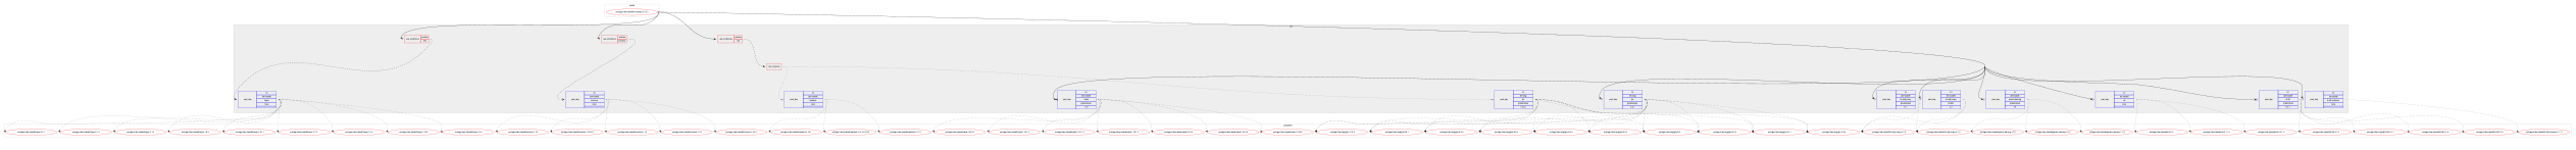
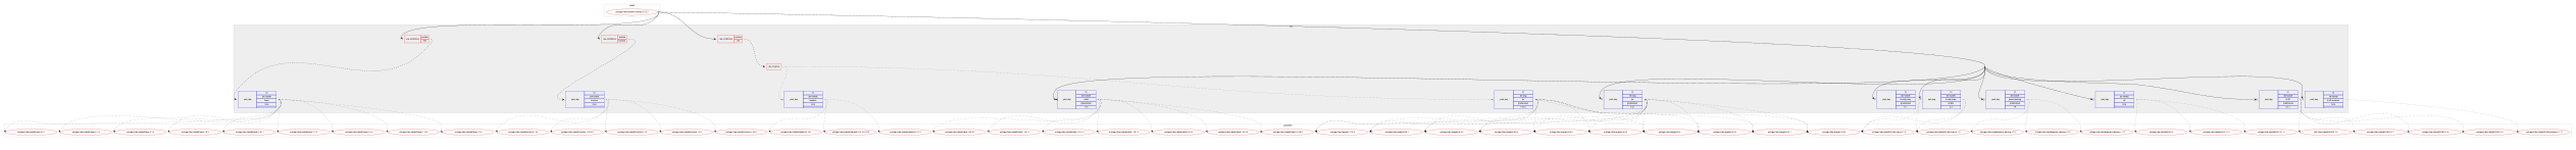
  digraph {
    compound=true
    concentrate=true
    fontname="Open Sans"
    fontsize=10
    newrank=true
    rankdir=TB
    ranksep=1.5
    node [color=red fontname="Open Sans" fontsize=10]
    edge [arrowhead=vee fontname="Open Sans" headport=w style=dotted tailport=e weight=100]
    n1 [label="portage://dev-haskell/th-orphans-0.13.3" width=4]
    n2 [color=blue label=<<TABLE BORDER="0" CELLBORDER="1" CELLSPACING="0" CELLPADDING="4" WIDTH="220"><TR><TD ROWSPAN="6" CELLPADDING="30">pack_dep</TD></TR><TR><TD WIDTH="110">no</TD></TR><TR><TD>dev-haskell</TD></TR><TR><TD>haddock</TD></TR><TR><TD>none</TD></TR><TR><TD></TD></TR></TABLE>> shape=none]
    n3 [color=blue label=<<TABLE BORDER="0" CELLBORDER="1" CELLSPACING="0" CELLPADDING="4" WIDTH="220"><TR><TD ROWSPAN="6" CELLPADDING="30">pack_dep</TD></TR><TR><TD WIDTH="110">no</TD></TR><TR><TD>dev-lang</TD></TR><TR><TD>ghc</TD></TR><TR><TD>greaterequal</TD></TR><TR><TD>7.10.2</TD></TR></TABLE>> shape=none]
    n4 [label=<<TABLE BORDER="0" CELLBORDER="1" CELLSPACING="0" CELLPADDING="4"><TR><TD CELLPADDING="10">any_of_group</TD></TR></TABLE>> shape=none]
    n5 [label=<<TABLE BORDER="0" CELLBORDER="1" CELLSPACING="0" CELLPADDING="4"><TR><TD ROWSPAN="3" CELLPADDING="10">use_conditional</TD></TR><TR><TD>positive</TD></TR><TR><TD>doc</TD></TR></TABLE>> shape=none]
    n6 [color=blue label=<<TABLE BORDER="0" CELLBORDER="1" CELLSPACING="0" CELLPADDING="4" WIDTH="220"><TR><TD ROWSPAN="6" CELLPADDING="30">pack_dep</TD></TR><TR><TD WIDTH="110">no</TD></TR><TR><TD>dev-haskell</TD></TR><TR><TD>hscolour</TD></TR><TR><TD>none</TD></TR><TR><TD></TD></TR></TABLE>> shape=none]
    n7 [label=<<TABLE BORDER="0" CELLBORDER="1" CELLSPACING="0" CELLPADDING="4"><TR><TD ROWSPAN="3" CELLPADDING="10">use_conditional</TD></TR><TR><TD>positive</TD></TR><TR><TD>hscolour</TD></TR></TABLE>> shape=none]
    n8 [color=blue label=<<TABLE BORDER="0" CELLBORDER="1" CELLSPACING="0" CELLPADDING="4" WIDTH="220"><TR><TD ROWSPAN="6" CELLPADDING="30">pack_dep</TD></TR><TR><TD WIDTH="110">no</TD></TR><TR><TD>dev-haskell</TD></TR><TR><TD>hspec</TD></TR><TR><TD>none</TD></TR><TR><TD></TD></TR></TABLE>> shape=none]
    n9 [label=<<TABLE BORDER="0" CELLBORDER="1" CELLSPACING="0" CELLPADDING="4"><TR><TD ROWSPAN="3" CELLPADDING="10">use_conditional</TD></TR><TR><TD>positive</TD></TR><TR><TD>test</TD></TR></TABLE>> shape=none]
    n10 [color=blue label=<<TABLE BORDER="0" CELLBORDER="1" CELLSPACING="0" CELLPADDING="4" WIDTH="220"><TR><TD ROWSPAN="6" CELLPADDING="30">pack_dep</TD></TR><TR><TD WIDTH="110">no</TD></TR><TR><TD>dev-haskell</TD></TR><TR><TD>cabal</TD></TR><TR><TD>greaterequal</TD></TR><TR><TD>1.10</TD></TR></TABLE>> shape=none]
    n11 [color=blue label=<<TABLE BORDER="0" CELLBORDER="1" CELLSPACING="0" CELLPADDING="4" WIDTH="220"><TR><TD ROWSPAN="6" CELLPADDING="30">pack_dep</TD></TR><TR><TD WIDTH="110">no</TD></TR><TR><TD>dev-haskell</TD></TR><TR><TD>generic-deriving</TD></TR><TR><TD>greaterequal</TD></TR><TR><TD>1.9</TD></TR></TABLE>> shape=none]
    n12 [color=blue label=<<TABLE BORDER="0" CELLBORDER="1" CELLSPACING="0" CELLPADDING="4" WIDTH="220"><TR><TD ROWSPAN="6" CELLPADDING="30">pack_dep</TD></TR><TR><TD WIDTH="110">no</TD></TR><TR><TD>dev-haskell</TD></TR><TR><TD>mtl</TD></TR><TR><TD>none</TD></TR><TR><TD></TD></TR></TABLE>> shape=none]
    n13 [color=blue label=<<TABLE BORDER="0" CELLBORDER="1" CELLSPACING="0" CELLPADDING="4" WIDTH="220"><TR><TD ROWSPAN="6" CELLPADDING="30">pack_dep</TD></TR><TR><TD WIDTH="110">no</TD></TR><TR><TD>dev-haskell</TD></TR><TR><TD>th-lift</TD></TR><TR><TD>greaterequal</TD></TR><TR><TD>0.7.1</TD></TR></TABLE>> shape=none]
    n14 [color=blue label=<<TABLE BORDER="0" CELLBORDER="1" CELLSPACING="0" CELLPADDING="4" WIDTH="220"><TR><TD ROWSPAN="6" CELLPADDING="30">pack_dep</TD></TR><TR><TD WIDTH="110">no</TD></TR><TR><TD>dev-haskell</TD></TR><TR><TD>th-lift-instances</TD></TR><TR><TD>none</TD></TR><TR><TD></TD></TR></TABLE>> shape=none]
    n15 [color=blue label=<<TABLE BORDER="0" CELLBORDER="1" CELLSPACING="0" CELLPADDING="4" WIDTH="220"><TR><TD ROWSPAN="6" CELLPADDING="30">pack_dep</TD></TR><TR><TD WIDTH="110">no</TD></TR><TR><TD>dev-haskell</TD></TR><TR><TD>th-reify-many</TD></TR><TR><TD>greaterequal</TD></TR><TR><TD>0.1</TD></TR></TABLE>> shape=none]
    n16 [color=blue label=<<TABLE BORDER="0" CELLBORDER="1" CELLSPACING="0" CELLPADDING="4" WIDTH="220"><TR><TD ROWSPAN="6" CELLPADDING="30">pack_dep</TD></TR><TR><TD WIDTH="110">no</TD></TR><TR><TD>dev-haskell</TD></TR><TR><TD>th-reify-many</TD></TR><TR><TD>smaller</TD></TR><TR><TD>0.2</TD></TR></TABLE>> shape=none]
    n17 [color=blue label=<<TABLE BORDER="0" CELLBORDER="1" CELLSPACING="0" CELLPADDING="4" WIDTH="220"><TR><TD ROWSPAN="6" CELLPADDING="30">pack_dep</TD></TR><TR><TD WIDTH="110">no</TD></TR><TR><TD>dev-lang</TD></TR><TR><TD>ghc</TD></TR><TR><TD>greaterequal</TD></TR><TR><TD>7.4.1</TD></TR></TABLE>> shape=none]
    n18 [label="portage://dev-lang/ghc-7.10.9" width=4]
    n19 [label="portage://dev-lang/ghc-7.8.4" width=4]
    n20 [label="portage://dev-lang/ghc-8.2.1" width=4]
    n21 [label="portage://dev-lang/ghc-8.2.2" width=4]
    n22 [label="portage://dev-lang/ghc-8.4.1" width=4]
    n23 [label="portage://dev-lang/ghc-8.4.2" width=4]
    n24 [label="portage://dev-lang/ghc-8.4.3" width=4]
    n25 [label="portage://dev-lang/ghc-8.6.4" width=4]
    n26 [label="portage://dev-lang/ghc-8.6.5" width=4]
    n27 [label="portage://dev-lang/ghc-8.8.1" width=4]
    n28 [label="portage://dev-haskell/haddock-2.14.3.0.7.8.3" width=4]
    n29 [label="portage://dev-haskell/haddock-2.16.1" width=4]
    n30 [label="portage://dev-haskell/haddock-2.17.2" width=4]
    n31 [label="portage://dev-haskell/hscolour-1.19" width=4]
    n32 [label="portage://dev-haskell/hscolour-1.20.3-r1" width=4]
    n33 [label="portage://dev-haskell/hscolour-1.22" width=4]
    n34 [label="portage://dev-haskell/hscolour-1.23-r1" width=4]
    n35 [label="portage://dev-haskell/hscolour-1.24" width=4]
    n36 [label="portage://dev-haskell/hspec-1.10.0" width=4]
    n37 [label="portage://dev-haskell/hspec-1.5.4" width=4]
    n38 [label="portage://dev-haskell/hspec-1.7.2.1" width=4]
    n39 [label="portage://dev-haskell/hspec-1.8.1.1" width=4]
    n40 [label="portage://dev-haskell/hspec-1.8.3" width=4]
    n41 [label="portage://dev-haskell/hspec-2.1.2" width=4]
    n42 [label="portage://dev-haskell/hspec-2.1.4" width=4]
    n43 [label="portage://dev-haskell/hspec-2.2.1" width=4]
    n44 [label="portage://dev-haskell/hspec-2.2.4" width=4]
    n45 [label="portage://dev-haskell/cabal-1.18.1.2" width=4]
    n46 [label="portage://dev-haskell/cabal-1.18.1.3" width=4]
    n47 [label="portage://dev-haskell/cabal-1.18.1.5" width=4]
    n48 [label="portage://dev-haskell/cabal-1.20.0.2" width=4]
    n49 [label="portage://dev-haskell/cabal-1.22.8.0" width=4]
    n50 [label="portage://dev-haskell/cabal-1.24.2.0" width=4]
    n51 [label="portage://dev-haskell/cabal-2.0.0.2" width=4]
    n52 [label="portage://dev-haskell/generic-deriving-1.11.1" width=4]
    n53 [label="portage://dev-haskell/generic-deriving-1.6.3" width=4]
    n54 [label="portage://dev-haskell/generic-deriving-1.7.0" width=4]
    n55 [label="portage://dev-haskell/mtl-2.1.3.1" width=4]
    n56 [label="portage://dev-haskell/mtl-2.2.1" width=4]
    n57 [label="portage://dev-haskell/mtl-2.2.1-r1" width=4]
-   n58 [label="portage://dev-haskell/th-lift-0.7.2" width=4]
+   n58 [label="test://dev-haskell/th-lift-0.7.2" width=4]
    n59 [label="portage://dev-haskell/th-lift-0.7.5" width=4]
    n60 [label="portage://dev-haskell/th-lift-0.7.6" width=4]
    n61 [label="portage://dev-haskell/th-lift-0.7.7" width=4]
    n62 [label="portage://dev-haskell/th-lift-instances-0.1.11" width=4]
    n63 [label="portage://dev-haskell/th-reify-many-0.1.3" width=4]
    n64 [label="portage://dev-haskell/th-reify-many-0.1.6" width=4]
    subgraph cluster_1 {
      color=gray
      label=<<i>ebuild</i>>
      rank=same
      n1
    }
    subgraph cluster_2 {
      color=gray
      label=<<i>dependencies</i>>
      subgraph cluster_3 {
        color=gray
        fillcolor="#eeeeee"
        label=<<i>compile</i>>
        style=filled
        subgraph sub_4 {
          color=gray
          fillcolor="#eeeeee"
          label=<<i>compile</i>>
          style=filled
          n5
          subgraph sub_5 {
            color=gray
            fillcolor="#eeeeee"
            label=<<i>compile</i>>
            style=filled
            n4
            subgraph sub_6 {
              color=gray
              fillcolor="#eeeeee"
              label=<<i>compile</i>>
              style=filled
              n2
            }
            subgraph sub_7 {
              color=gray
              fillcolor="#eeeeee"
              label=<<i>compile</i>>
              style=filled
              n3
            }
          }
        }
        subgraph sub_8 {
          color=gray
          fillcolor="#eeeeee"
          label=<<i>compile</i>>
          style=filled
          n7
          subgraph sub_9 {
            color=gray
            fillcolor="#eeeeee"
            label=<<i>compile</i>>
            style=filled
            n6
          }
        }
        subgraph sub_10 {
          color=gray
          fillcolor="#eeeeee"
          label=<<i>compile</i>>
          style=filled
          n9
          subgraph sub_11 {
            color=gray
            fillcolor="#eeeeee"
            label=<<i>compile</i>>
            style=filled
            n8
          }
        }
        subgraph sub_12 {
          color=gray
          fillcolor="#eeeeee"
          label=<<i>compile</i>>
          style=filled
          n10
        }
      }
      subgraph cluster_13 {
        color=gray
        fillcolor="#eeeeee"
        label=<<i>compile and run</i>>
        style=filled
        subgraph sub_14 {
          color=gray
          fillcolor="#eeeeee"
          label=<<i>compile and run</i>>
          style=filled
          n11
        }
        subgraph sub_15 {
          color=gray
          fillcolor="#eeeeee"
          label=<<i>compile and run</i>>
          style=filled
          n12
        }
        subgraph sub_16 {
          color=gray
          fillcolor="#eeeeee"
          label=<<i>compile and run</i>>
          style=filled
          n13
        }
        subgraph sub_17 {
          color=gray
          fillcolor="#eeeeee"
          label=<<i>compile and run</i>>
          style=filled
          n14
        }
        subgraph sub_18 {
          color=gray
          fillcolor="#eeeeee"
          label=<<i>compile and run</i>>
          style=filled
          n15
        }
        subgraph sub_19 {
          color=gray
          fillcolor="#eeeeee"
          label=<<i>compile and run</i>>
          style=filled
          n16
        }
        subgraph sub_20 {
          color=gray
          fillcolor="#eeeeee"
          label=<<i>compile and run</i>>
          style=filled
          n17
        }
      }
      subgraph cluster_21 {
        color=gray
        fillcolor="#eeeeee"
        label=<<i>run</i>>
        style=filled
      }
    }
    subgraph cluster_22 {
      color=gray
      label=<<i>candidates</i>>
      rank=same
      subgraph sub_23 {
        color=black
        label=<<i>candidates</i>>
        nodesep=1
        rank=same
        n18
        n19
        n20
        n21
        n22
        n23
        n24
        n25
        n26
        n27
      }
      subgraph sub_24 {
        color=black
        label=<<i>candidates</i>>
        nodesep=1
        rank=same
        n28
        n29
        n30
      }
      subgraph sub_25 {
        color=black
        label=<<i>candidates</i>>
        nodesep=1
        rank=same
        n31
        n32
        n33
        n34
        n35
      }
      subgraph sub_26 {
        color=black
        label=<<i>candidates</i>>
        nodesep=1
        rank=same
        n36
        n37
        n38
        n39
        n40
        n41
        n42
        n43
        n44
      }
      subgraph sub_27 {
        color=black
        label=<<i>candidates</i>>
        nodesep=1
        rank=same
        n45
        n46
        n47
        n48
        n49
        n50
        n51
      }
      subgraph sub_28 {
        color=black
        label=<<i>candidates</i>>
        nodesep=1
        rank=same
        n52
        n53
        n54
      }
      subgraph sub_29 {
        color=black
        label=<<i>candidates</i>>
        nodesep=1
        rank=same
        n55
        n56
        n57
      }
      subgraph sub_30 {
        color=black
        label=<<i>candidates</i>>
        nodesep=1
        rank=same
        n58
        n59
        n60
        n61
      }
      subgraph sub_31 {
        color=black
        label=<<i>candidates</i>>
        nodesep=1
        rank=same
        n62
      }
      subgraph sub_32 {
        color=black
        label=<<i>candidates</i>>
        nodesep=1
        rank=same
        n63
        n64
      }
      subgraph sub_33 {
        color=black
        label=<<i>candidates</i>>
        nodesep=1
        rank=same
        n63
        n64
      }
      subgraph sub_34 {
        color=black
        label=<<i>candidates</i>>
        nodesep=1
        rank=same
        n18
        n19
        n20
        n21
        n22
        n23
        n24
        n25
        n26
        n27
      }
    }
    n1 -> n5 [style=solid weight=20]
    n1 -> n7 [style=solid weight=20]
    n1 -> n9 [style=solid weight=20]
    n1 -> n10 [style=solid weight=20]
    n1 -> n11 [arrowhead=odotvee style=solid weight=20]
    n1 -> n12 [arrowhead=odotvee style=solid weight=20]
    n1 -> n13 [arrowhead=odotvee style=solid weight=20]
    n1 -> n14 [arrowhead=odotvee style=solid weight=20]
    n1 -> n15 [arrowhead=odotvee style=solid weight=20]
    n1 -> n16 [arrowhead=odotvee style=solid weight=20]
    n1 -> n17 [arrowhead=odotvee style=solid weight=20]
    n2 -> n28
    n2 -> n29
    n2 -> n30
    n3 -> n18
    n3 -> n19
    n3 -> n20
    n3 -> n21
    n3 -> n22
    n3 -> n23
    n3 -> n24
    n3 -> n25
    n3 -> n26
    n3 -> n27
    n4 -> n2 [arrowhead=oinv weight=20]
    n4 -> n3 [arrowhead=oinv weight=20]
    n5 -> n4 [style=dashed weight=20]
    n6 -> n31
    n6 -> n32
    n6 -> n33
    n6 -> n34
    n6 -> n35
    n7 -> n6 [style=dashed weight=20]
    n8 -> n36
    n8 -> n37
    n8 -> n38
    n8 -> n39
    n8 -> n40
    n8 -> n41
    n8 -> n42
    n8 -> n43
    n8 -> n44
    n9 -> n8 [style=dashed weight=20]
    n10 -> n45
    n10 -> n46
    n10 -> n47
    n10 -> n48
    n10 -> n49
    n10 -> n50
    n10 -> n51
    n11 -> n52
    n11 -> n53
    n11 -> n54
    n12 -> n55
    n12 -> n56
    n12 -> n57
    n13 -> n58
    n13 -> n59
    n13 -> n60
    n13 -> n61
    n14 -> n62
    n15 -> n63
    n15 -> n64
    n16 -> n63
    n16 -> n64
    n17 -> n18
    n17 -> n19
    n17 -> n20
    n17 -> n21
    n17 -> n22
    n17 -> n23
    n17 -> n24
    n17 -> n25
    n17 -> n26
    n17 -> n27
  }
